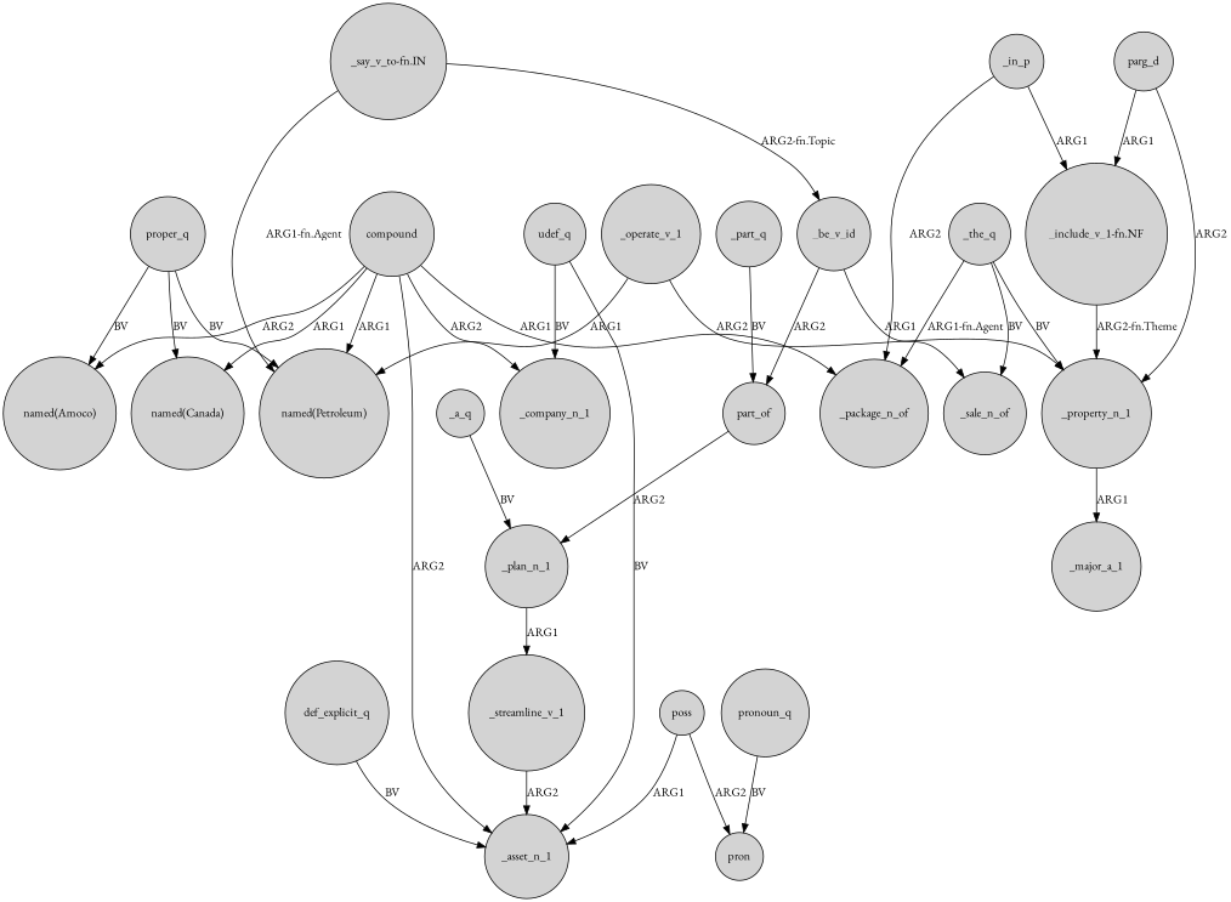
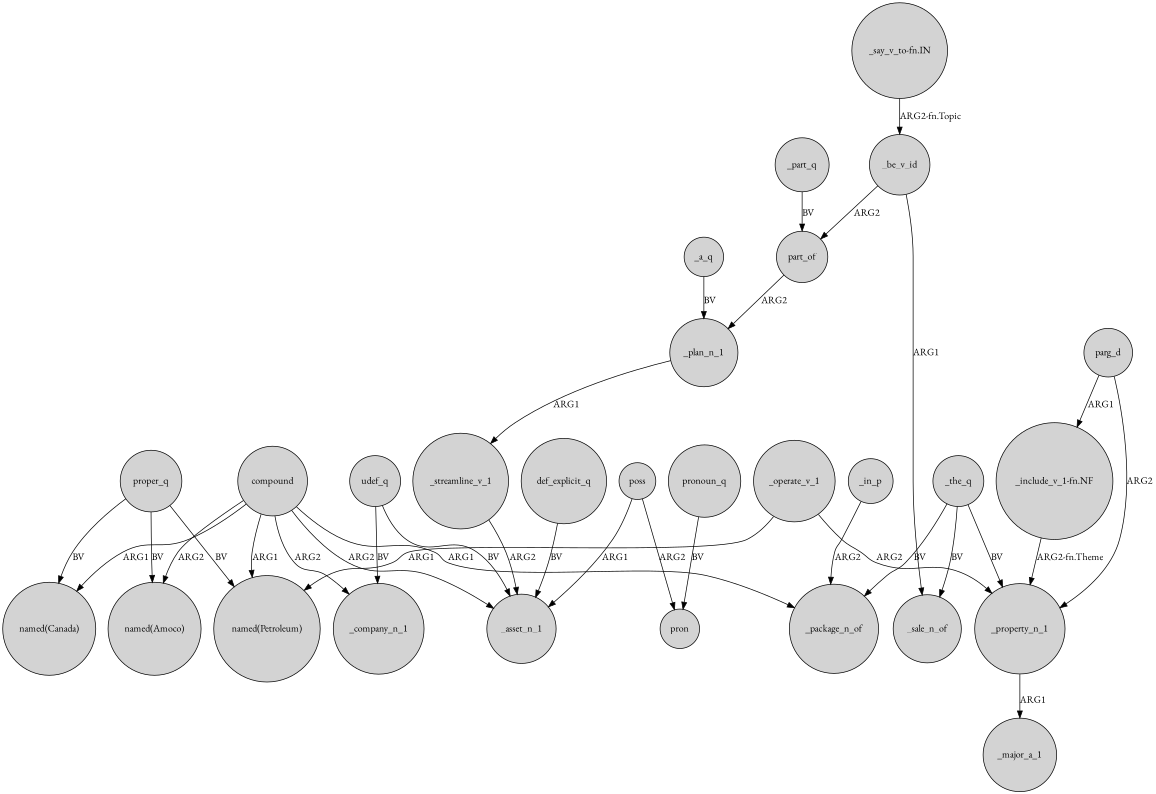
  digraph {
    fontname="EB Garamond"
    node [fontname="EB Garamond" shape=circle style=filled]
    edge [fontname="EB Garamond"]
    proper_q
    "named(Petroleum)"
    "named(Canada)"
    "named(Amoco)"
    def_explicit_q
    _asset_n_1
    _in_p
    _package_n_of
    "_include_v_1-fn.NF"
    _property_n_1
    _the_q
    _sale_n_of
    _major_a_1
    part_of
    _plan_n_1
    _streamline_v_1
    poss
    pron
    compound
    _company_n_1
    "_say_v_to-fn.IN"
    _be_v_id
    udef_q
    _part_q
    parg_d
    pronoun_q
    _a_q
    _operate_v_1
    proper_q -> "named(Petroleum)" [label=BV]
    proper_q -> "named(Canada)" [label=BV]
    proper_q -> "named(Amoco)" [label=BV]
    def_explicit_q -> _asset_n_1 [label=BV]
    _in_p -> _package_n_of [label=ARG2]
-   _in_p -> "_include_v_1-fn.NF" [label=ARG1]
    "_include_v_1-fn.NF" -> _property_n_1 [label="ARG2-fn.Theme"]
    _property_n_1 -> _major_a_1 [label=ARG1]
-   _the_q -> _package_n_of [label="ARG1-fn.Agent"]
+   _the_q -> _package_n_of [label=BV]
    _the_q -> _property_n_1 [label=BV]
    _the_q -> _sale_n_of [label=BV]
    part_of -> _plan_n_1 [label=ARG2]
    _plan_n_1 -> _streamline_v_1 [label=ARG1]
    _streamline_v_1 -> _asset_n_1 [label=ARG2]
    poss -> _asset_n_1 [label=ARG1]
    poss -> pron [label=ARG2]
    compound -> "named(Petroleum)" [label=ARG1]
    compound -> "named(Canada)" [label=ARG1]
    compound -> "named(Amoco)" [label=ARG2]
    compound -> _asset_n_1 [label=ARG2]
    compound -> _package_n_of [label=ARG1]
    compound -> _company_n_1 [label=ARG2]
-   "_say_v_to-fn.IN" -> "named(Petroleum)" [label="ARG1-fn.Agent"]
    "_say_v_to-fn.IN" -> _be_v_id [label="ARG2-fn.Topic"]
    _be_v_id -> _sale_n_of [label=ARG1]
    _be_v_id -> part_of [label=ARG2]
    udef_q -> _asset_n_1 [label=BV]
    udef_q -> _company_n_1 [label=BV]
    _part_q -> part_of [label=BV]
    parg_d -> "_include_v_1-fn.NF" [label=ARG1]
    parg_d -> _property_n_1 [label=ARG2]
    pronoun_q -> pron [label=BV]
    _a_q -> _plan_n_1 [label=BV]
    _operate_v_1 -> "named(Petroleum)" [label=ARG1]
    _operate_v_1 -> _property_n_1 [label=ARG2]
  }
